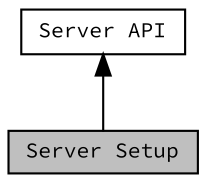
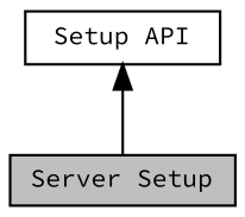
  digraph {
    rankdir=TB
    fontname="Source Code Pro"
    node [color=black fontname="Source Code Pro" fontsize=10 shape=record style=filled]
    n1 [fillcolor=grey75 fontcolor=black height=0.2 label="Server Setup" width=0.4]
-   n2 [fillcolor=white height=0.2 label="Server API" width=0.4]
+   n2 [fillcolor=white height=0.2 label="Setup API" width=0.4]
    n2 -> n1 [dir=back fontname="Source Code Pro" fontsize=10 labelfontname=Helvetica labelfontsize=10 shape=plaintext style=solid]
  }
